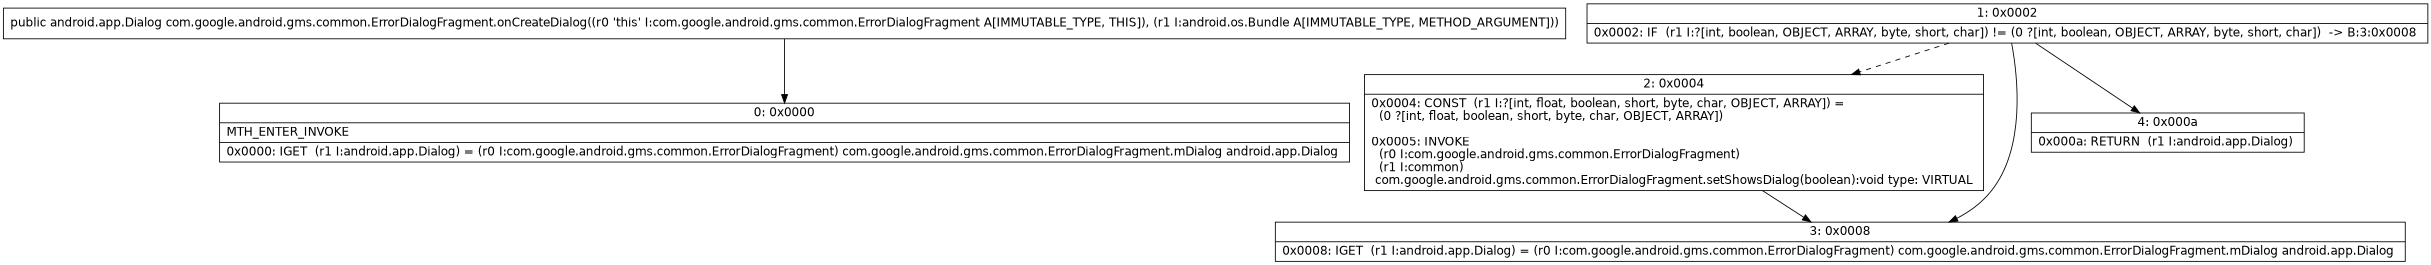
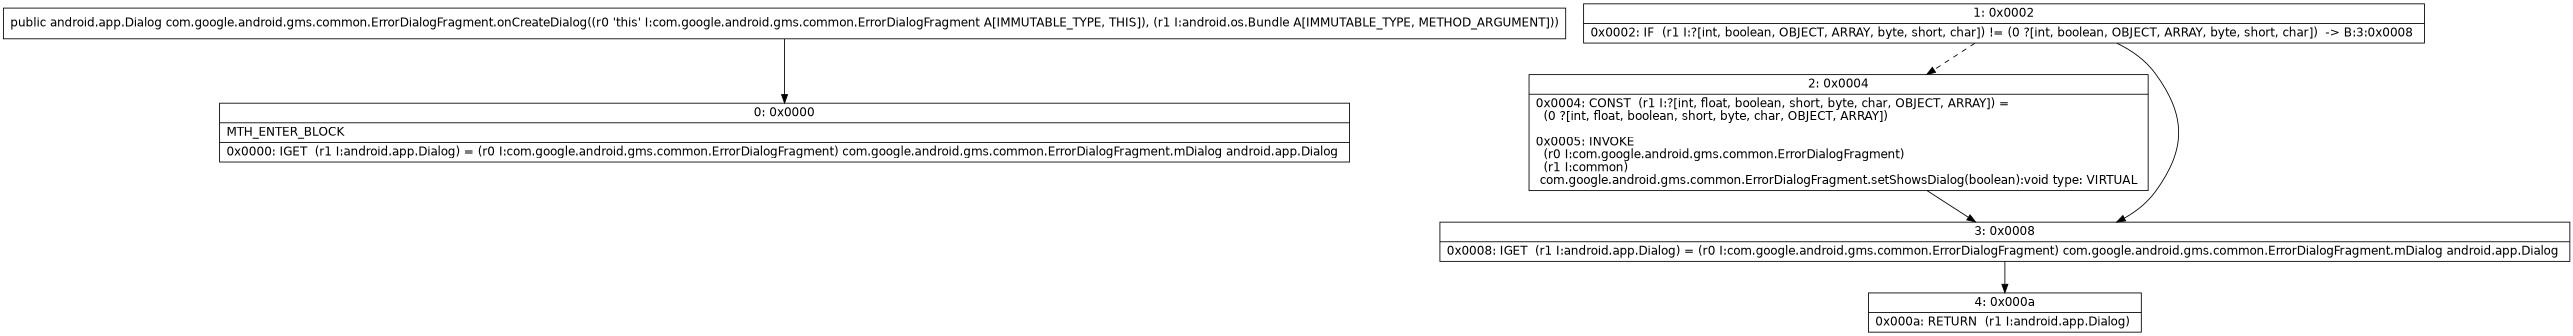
  digraph {
    fontname="DejaVu Sans"
    node [fontname="DejaVu Sans" shape=record]
    edge [fontname="DejaVu Sans"]
-   n1 [label="{0\:\ 0x0000|MTH_ENTER_INVOKE\l|0x0000: IGET  (r1 I:android.app.Dialog) = (r0 I:com.google.android.gms.common.ErrorDialogFragment) com.google.android.gms.common.ErrorDialogFragment.mDialog android.app.Dialog \l}"]
+   n1 [label="{0\:\ 0x0000|MTH_ENTER_BLOCK\l|0x0000: IGET  (r1 I:android.app.Dialog) = (r0 I:com.google.android.gms.common.ErrorDialogFragment) com.google.android.gms.common.ErrorDialogFragment.mDialog android.app.Dialog \l}"]
    n2 [label="{1\:\ 0x0002|0x0002: IF  (r1 I:?[int, boolean, OBJECT, ARRAY, byte, short, char]) != (0 ?[int, boolean, OBJECT, ARRAY, byte, short, char])  \-\> B:3:0x0008 \l}"]
    n3 [label="{2\:\ 0x0004|0x0004: CONST  (r1 I:?[int, float, boolean, short, byte, char, OBJECT, ARRAY]) = \l  (0 ?[int, float, boolean, short, byte, char, OBJECT, ARRAY])\l \l0x0005: INVOKE  \l  (r0 I:com.google.android.gms.common.ErrorDialogFragment)\l  (r1 I:common)\l com.google.android.gms.common.ErrorDialogFragment.setShowsDialog(boolean):void type: VIRTUAL \l}"]
    n4 [label="{3\:\ 0x0008|0x0008: IGET  (r1 I:android.app.Dialog) = (r0 I:com.google.android.gms.common.ErrorDialogFragment) com.google.android.gms.common.ErrorDialogFragment.mDialog android.app.Dialog \l}"]
    n5 [label="{4\:\ 0x000a|0x000a: RETURN  (r1 I:android.app.Dialog) \l}"]
    n6 [label="{public android.app.Dialog com.google.android.gms.common.ErrorDialogFragment.onCreateDialog((r0 'this' I:com.google.android.gms.common.ErrorDialogFragment A[IMMUTABLE_TYPE, THIS]), (r1 I:android.os.Bundle A[IMMUTABLE_TYPE, METHOD_ARGUMENT])) }"]
    n2 -> n3 [style=dashed]
    n2 -> n4
    n3 -> n4
-   n2 -> n5
+   n4 -> n5
    n6 -> n1
  }
